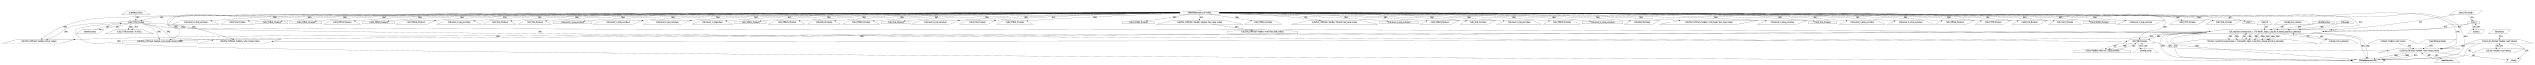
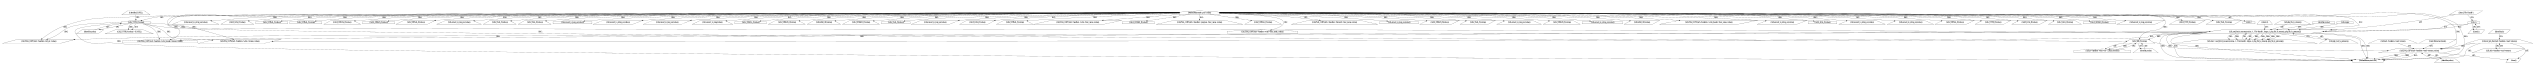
  digraph {
    fontname="PT Serif"
    node [fontname="PT Serif" shape=trapezium]
    edge [fontname="PT Serif"]
    n1 [label="(Call,ZVAL_COPY(&ch->handlers->read->stream, zvalue))" shape=parallelogram]
    n2 [label="(Identifier,zvalue)"]
    n3 [label="(Literal,)" shape=parallelogram]
    n4 [label="(MethodReturn,static int)" shape=house]
    n5 [label="(Call,zval_ptr_dtor(&ch->handlers->read->stream))"]
    n6 [label="(Call,&ch->handlers->read->stream)" shape=parallelogram]
    n7 [label="(Call,Z_RES_P(zvalue))"]
    n8 [label="(Identifier,zvalue)"]
    n9 [label="(Call,ch->handlers->read->res = Z_RES_P(zvalue))" shape=house]
    n10 [label="(Call,zend_fetch_resource(zvalue, -1, \"File-Handle\", &type, 1, php_file_le_stream(), php_file_le_pstream()))" shape=parallelogram]
    n11 [label="(Call,php_zval_le_pstream())"]
    n12 [label="(Call,what = zend_fetch_resource(zvalue, -1, \"File-Handle\", &type, 1, php_file_le_stream(), php_file_le_pstream()))"]
    n13 [label="(Call,ZVAL_COPY(&ch->handlers->write_header->stream, zvalue))" shape=house]
    n14 [label="(Call,ZVAL_COPY(&ch->handlers->write->stream, zvalue))" shape=parallelogram]
    n15 [label="(Call,ZVAL_COPY(&ch->handlers->std_err, zvalue))" shape=parallelogram]
    n16 [label="(Call,Z_TYPE_P(zvalue))" shape=house]
    n17 [label="(Identifier,zvalue)" shape=parallelogram]
    n18 [label="(Call,Z_TYPE_P(zvalue) != IS_NULL)"]
    n19 [label="(MethodParameterIn,zval *zvalue)" shape=house]
    n20 [label="(Call,convert_to_string_ex(zvalue))"]
    n21 [label="(Call,Z_LVAL_P(zvalue))"]
    n22 [label="(Call,Z_STRVAL_P(zvalue))" shape=house]
    n23 [label="(Call,Z_STRVAL_P(zvalue))" shape=house]
    n24 [label="(Call,Z_STRVAL_P(zvalue))"]
    n25 [label="(Call,Z_STRLEN_P(zvalue))" shape=house]
    n26 [label="(Call,Z_STRVAL_P(zvalue))" shape=parallelogram]
    n27 [label="(Call,convert_to_long_ex(zvalue))"]
    n28 [label="(Call,Z_LVAL_P(zvalue))"]
    n29 [label="(Call,Z_LVAL_P(zvalue))"]
    n30 [label="(Call,convert_to_long_ex(zvalue))" shape=house]
    n31 [label="(Call,convert_to_string_ex(zvalue))" shape=parallelogram]
    n32 [label="(Call,convert_to_long_ex(zvalue))" shape=parallelogram]
    n33 [label="(Call,convert_to_long(zvalue))"]
    n34 [label="(Call,Z_ISNULL_P(zvalue))" shape=house]
    n35 [label="(Call,Z_STRLEN_P(zvalue))"]
    n36 [label="(Call,HASH_OF(zvalue))"]
    n37 [label="(Call,Z_STRLEN_P(zvalue))"]
    n38 [label="(Call,Z_LVAL_P(zvalue))" shape=house]
    n39 [label="(Call,convert_to_long_ex(zvalue))" shape=parallelogram]
    n40 [label="(Call,Z_LVAL_P(zvalue))" shape=parallelogram]
    n41 [label="(Call,Z_STRVAL_P(zvalue))"]
+   n42 [label="(Call,ZVAL_COPY(&ch->handlers->write->func_name, zvalue))" shape=parallelogram]
    n43 [label="(Call,Z_STRLEN_P(zvalue))" shape=house]
    n44 [label="(Call,ZVAL_COPY(&ch->handlers->progress->func_name, zvalue))"]
    n45 [label="(Call,Z_STRVAL_P(zvalue))"]
    n46 [label="(Call,ZVAL_COPY(&ch->handlers->fnmatch->func_name, zvalue))"]
    n47 [label="(Call,convert_to_long_ex(zvalue))" shape=house]
    n48 [label="(Call,Z_STRLEN_P(zvalue))" shape=parallelogram]
    n49 [label="(Call,Z_LVAL_P(zvalue))" shape=parallelogram]
    n50 [label="(Call,convert_to_long_ex(zvalue))"]
    n51 [label="(Call,Z_STRLEN_P(zvalue))"]
    n52 [label="(Call,convert_to_string_ex(zvalue))" shape=house]
    n53 [label="(Call,HASH_OF(zvalue))" shape=parallelogram]
    n54 [label="(Call,ZVAL_COPY(&ch->handlers->write_header->func_name, zvalue))" shape=parallelogram]
    n55 [label="(Call,convert_to_string_ex(zvalue))" shape=parallelogram]
    n56 [label="(Call,Z_LVAL_P(zvalue))" shape=house]
    n57 [label="(Call,convert_to_string_ex(zvalue))"]
    n58 [label="(Call,convert_to_string_ex(zvalue))"]
    n59 [label="(Call,Z_STRVAL_P(zvalue))" shape=parallelogram]
    n60 [label="(Call,Z_TYPE_P(zvalue))" shape=parallelogram]
    n61 [label="(Call,Z_LVAL_P(zvalue))" shape=parallelogram]
    n62 [label="(Call,Z_LVAL_P(zvalue))"]
    n63 [label="(Call,Z_STRLEN_P(zvalue))" shape=house]
    n64 [label="(Call,convert_to_long_ex(zvalue))" shape=parallelogram]
    n65 [label="(Call,ZVAL_COPY(&ch->handlers->read->func_name, zvalue))" shape=house]
    n66 [label="(Call,Z_TYPE_P(zvalue))" shape=parallelogram]
    n67 [label="(Call,Z_LVAL_P(zvalue))" shape=parallelogram]
    1000117 [shape=house]
    n69 [label="(Call,-1)" shape=house]
    n70 [label="(Literal,1)" shape=parallelogram]
    n71 [label="(Identifier,ch)" shape=parallelogram]
    n72 [label="(Literal,1)"]
    n73 [label="(Call,php_file_le_stream())"]
    n74 [label="(Literal,\"File-Handle\")" shape=parallelogram]
    n75 [label="(Identifier,zvalue)" shape=house]
    n76 [label="(Call,&ch->handlers->read->stream)"]
    n77 [label="(Call,&type)" shape=house]
    n78 [label="(Identifier,IS_NULL)"]
    n79 [label="(ControlStructure,break;)" shape=parallelogram]
    n1 -> n2 [label="CFG: "]
    n1 -> n3 [label="AST: "]
    n1 -> n4 [label="DDG: "]
    n1 -> n4 [label="DDG: "]
    n1 -> n4 [label="DDG: "]
    n2 -> n1 [label="AST: "]
    n5 -> n1 [label="DDG: "]
    n5 -> n3 [label="AST: "]
    n5 -> n4 [label="DDG: "]
    n5 -> n6 [label="CFG: "]
    n6 -> n5 [label="AST: "]
    n7 -> n1 [label="DDG: "]
    n7 -> n8 [label="CFG: "]
    n7 -> n9 [label="AST: "]
    n7 -> n9 [label="DDG: "]
    n8 -> n7 [label="AST: "]
    n9 -> n7 [label="CFG: "]
    n10 -> n4 [label="DDG: "]
    n10 -> n4 [label="DDG: "]
    n10 -> n4 [label="DDG: "]
    n10 -> n4 [label="DDG: "]
    n10 -> n4 [label="DDG: "]
    n10 -> n7 [label="DDG: "]
    n10 -> n11 [label="CFG: "]
    n10 -> n12 [label="AST: "]
    n10 -> n12 [label="DDG: "]
    n10 -> n12 [label="DDG: "]
    n10 -> n12 [label="DDG: "]
    n10 -> n12 [label="DDG: "]
    n10 -> n12 [label="DDG: "]
    n10 -> n12 [label="DDG: "]
    n10 -> n12 [label="DDG: "]
    n10 -> n13 [label="DDG: "]
    n10 -> n14 [label="DDG: "]
    n10 -> n15 [label="DDG: "]
    n11 -> n10 [label="AST: "]
    n12 -> n10 [label="CFG: "]
    n16 -> n4 [label="DDG: "]
    n16 -> n7 [label="DDG: "]
    n16 -> n10 [label="DDG: "]
    n16 -> n13 [label="DDG: "]
    n16 -> n14 [label="DDG: "]
    n16 -> n15 [label="DDG: "]
    n16 -> n17 [label="CFG: "]
    n16 -> n18 [label="AST: "]
    n16 -> n18 [label="DDG: "]
    n17 -> n16 [label="AST: "]
    n19 -> n1 [label="DDG: "]
    n19 -> n4 [label="DDG: "]
    n19 -> n7 [label="DDG: "]
    n19 -> n10 [label="DDG: "]
    n19 -> n13 [label="DDG: "]
    n19 -> n14 [label="DDG: "]
    n19 -> n15 [label="DDG: "]
    n19 -> n16 [label="DDG: "]
    n19 -> n20 [label="DDG: "]
    n19 -> n21 [label="DDG: "]
    n19 -> n22 [label="DDG: "]
    n19 -> n23 [label="DDG: "]
    n19 -> n24 [label="DDG: "]
    n19 -> n25 [label="DDG: "]
    n19 -> n26 [label="DDG: "]
    n19 -> n27 [label="DDG: "]
    n19 -> n28 [label="DDG: "]
    n19 -> n29 [label="DDG: "]
    n19 -> n30 [label="DDG: "]
    n19 -> n31 [label="DDG: "]
    n19 -> n32 [label="DDG: "]
    n19 -> n33 [label="DDG: "]
    n19 -> n34 [label="DDG: "]
    n19 -> n35 [label="DDG: "]
    n19 -> n36 [label="DDG: "]
    n19 -> n37 [label="DDG: "]
    n19 -> n38 [label="DDG: "]
    n19 -> n39 [label="DDG: "]
    n19 -> n40 [label="DDG: "]
    n19 -> n41 [label="DDG: "]
+   n19 -> n42 [label="DDG: "]
    n19 -> n43 [label="DDG: "]
    n19 -> n44 [label="DDG: "]
    n19 -> n45 [label="DDG: "]
    n19 -> n46 [label="CFG: "]
    n19 -> n47 [label="DDG: "]
    n19 -> n48 [label="DDG: "]
    n19 -> n49 [label="DDG: "]
    n19 -> n50 [label="DDG: "]
    n19 -> n51 [label="DDG: "]
    n19 -> n52 [label="DDG: "]
    n19 -> n53 [label="DDG: "]
    n19 -> n54 [label="DDG: "]
    n19 -> n55 [label="DDG: "]
    n19 -> n56 [label="DDG: "]
    n19 -> n57 [label="DDG: "]
    n19 -> n58 [label="DDG: "]
    n19 -> n59 [label="DDG: "]
    n19 -> n60 [label="DDG: "]
    n19 -> n61 [label="DDG: "]
    n19 -> n62 [label="DDG: "]
    n19 -> n63 [label="DDG: "]
    n19 -> n64 [label="DDG: "]
-   n44 -> n65 [label="DDG: "]
+   n19 -> n65 [label="DDG: "]
    n19 -> n66 [label="DDG: "]
    n19 -> n67 [label="DDG: "]
    n19 -> 1000117 [label="AST: "]
    n69 -> n10 [label="AST: "]
    n69 -> n10 [label="DDG: "]
    n69 -> n70 [label="CFG: "]
    n70 -> n69 [label="AST: "]
    n71 -> n5 [label="CFG: "]
    n72 -> n10 [label="AST: "]
    n73 -> n10 [label="AST: "]
    n74 -> n10 [label="AST: "]
    n74 -> n69 [label="CFG: "]
    n75 -> n10 [label="AST: "]
    n76 -> n1 [label="AST: "]
    n77 -> n10 [label="AST: "]
    n78 -> n16 [label="CFG: "]
    n79 -> n1 [label="CFG: "]
  }
